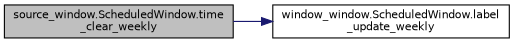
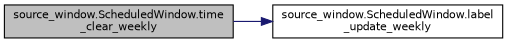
  digraph {
    rankdir=LR
    node [color=black fontname=Helvetica fontsize=10 shape=record style=filled]
    n1 [fillcolor=grey75 fontcolor=black height=0.2 label="source_window.ScheduledWindow.time\l_clear_weekly" width=0.4]
-   n2 [fillcolor=white height=0.2 label="window_window.ScheduledWindow.label\l_update_weekly" width=0.4]
+   n2 [fillcolor=white height=0.2 label="source_window.ScheduledWindow.label\l_update_weekly" width=0.4]
    n1 -> n2 [color=midnightblue fontname=Helvetica fontsize=10 labelfontname=Helvetica labelfontsize=10 style=solid]
  }
